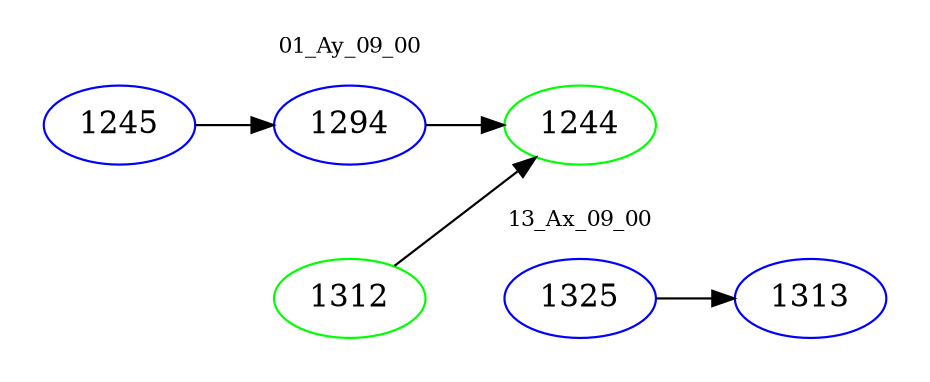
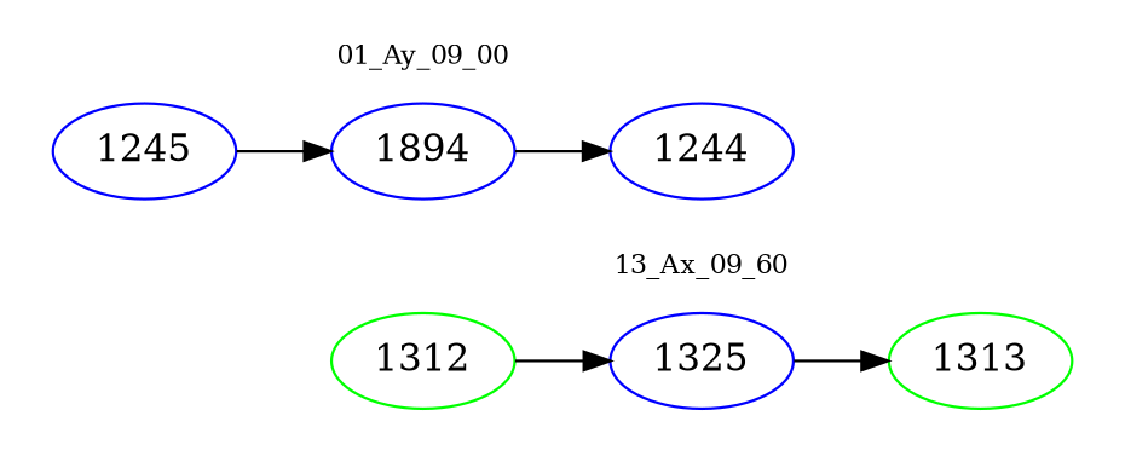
  digraph {
    rankdir=LR
    node [color=blue]
    edge [color=black]
    n1 [label=1245]
-   n2 [label=1294]
-   n3 [color=green label=1244]
+   n2 [label=1894]
+   n3 [label=1244]
    n4 [color=green label=1312]
    n5 [label=1325]
-   n6 [label=1313]
+   n6 [color=green label=1313]
    subgraph cluster_1 {
      color=white
      fontsize=10
      label="01_Ay_09_00"
      n1
      n2
      n3
    }
    subgraph cluster_2 {
      color=white
      fontsize=10
-     label="13_Ax_09_00"
+     label="13_Ax_09_60"
      n4
      n5
      n6
    }
    n1 -> n2
    n2 -> n3
-   n4 -> n3
+   n4 -> n5
    n5 -> n6
  }
